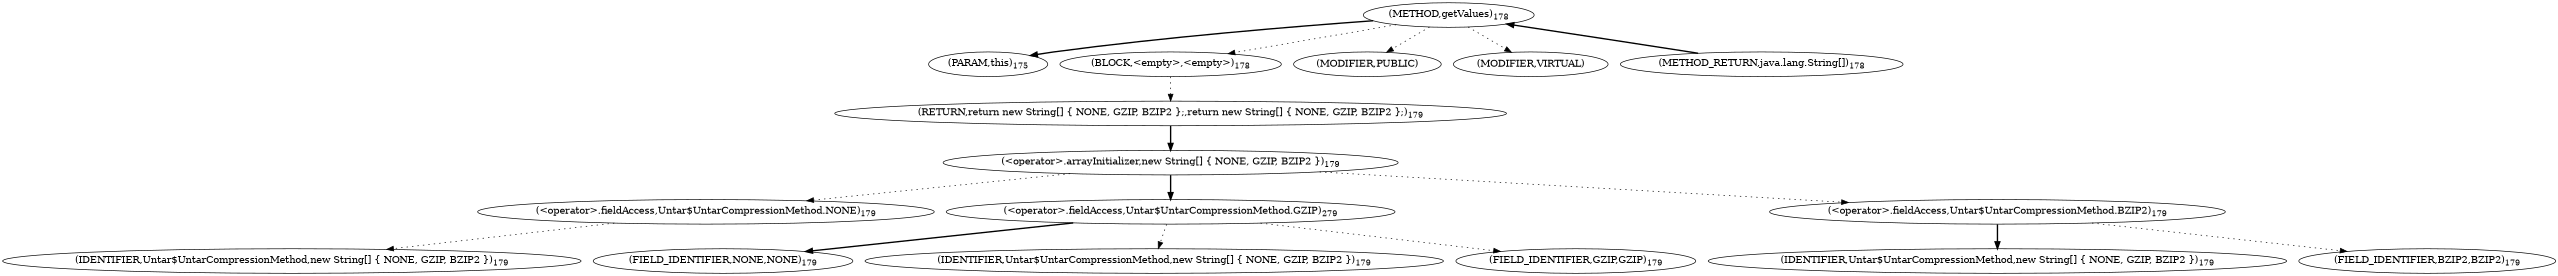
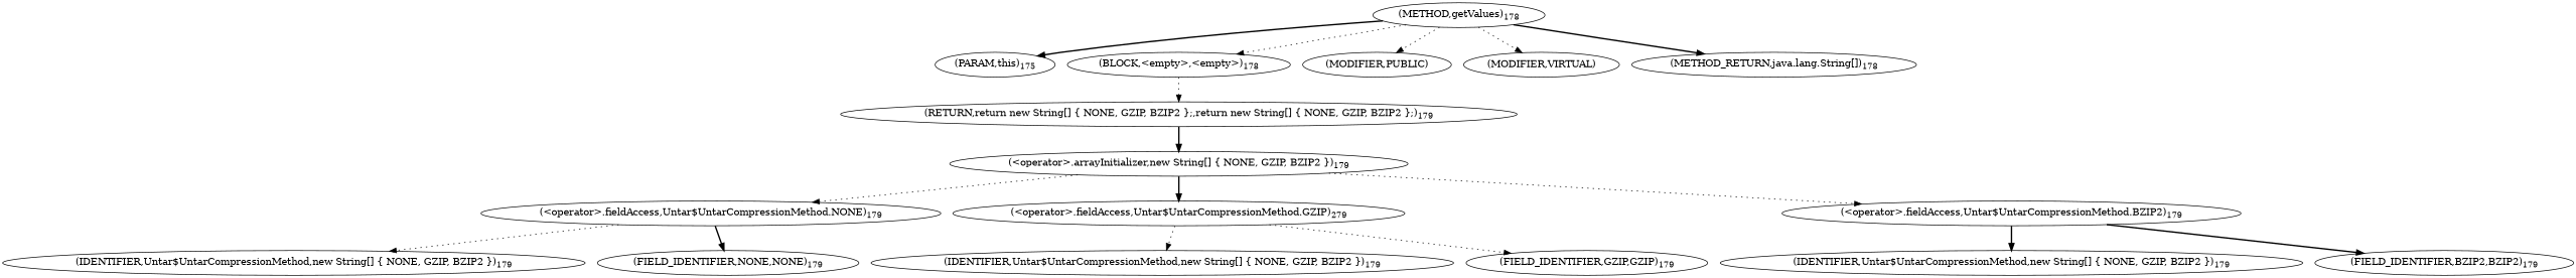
  digraph {
    edge [style=dotted]
    n1 [label=<(METHOD,getValues)<SUB>178</SUB>>]
    n2 [label=<(PARAM,this)<SUB>175</SUB>>]
    n3 [label=<(BLOCK,&lt;empty&gt;,&lt;empty&gt;)<SUB>178</SUB>>]
    n4 [label=<(MODIFIER,PUBLIC)>]
    n5 [label=<(MODIFIER,VIRTUAL)>]
    n6 [label=<(METHOD_RETURN,java.lang.String[])<SUB>178</SUB>>]
    n7 [label=<(RETURN,return new String[] { NONE, GZIP, BZIP2 };,return new String[] { NONE, GZIP, BZIP2 };)<SUB>179</SUB>>]
    n8 [label=<(&lt;operator&gt;.arrayInitializer,new String[] { NONE, GZIP, BZIP2 })<SUB>179</SUB>>]
    n9 [label=<(&lt;operator&gt;.fieldAccess,Untar$UntarCompressionMethod.NONE)<SUB>179</SUB>>]
    n10 [label=<(&lt;operator&gt;.fieldAccess,Untar$UntarCompressionMethod.GZIP)<SUB>279</SUB>>]
    n11 [label=<(&lt;operator&gt;.fieldAccess,Untar$UntarCompressionMethod.BZIP2)<SUB>179</SUB>>]
    n12 [label=<(IDENTIFIER,Untar$UntarCompressionMethod,new String[] { NONE, GZIP, BZIP2 })<SUB>179</SUB>>]
    n13 [label=<(FIELD_IDENTIFIER,NONE,NONE)<SUB>179</SUB>>]
    n14 [label=<(IDENTIFIER,Untar$UntarCompressionMethod,new String[] { NONE, GZIP, BZIP2 })<SUB>179</SUB>>]
    n15 [label=<(FIELD_IDENTIFIER,GZIP,GZIP)<SUB>179</SUB>>]
    n16 [label=<(IDENTIFIER,Untar$UntarCompressionMethod,new String[] { NONE, GZIP, BZIP2 })<SUB>179</SUB>>]
    n17 [label=<(FIELD_IDENTIFIER,BZIP2,BZIP2)<SUB>179</SUB>>]
    n1 -> n2 [style=bold]
    n1 -> n3
    n1 -> n4
    n1 -> n5
-   n6 -> n1 [style=bold]
+   n1 -> n6 [style=bold]
    n3 -> n7
    n7 -> n8 [style=bold]
    n8 -> n9
    n8 -> n10 [style=bold]
    n8 -> n11
    n9 -> n12
-   n10 -> n13 [style=bold]
+   n9 -> n13 [style=bold]
    n10 -> n14
    n10 -> n15
    n11 -> n16 [style=bold]
-   n11 -> n17
+   n11 -> n17 [style=bold]
  }
